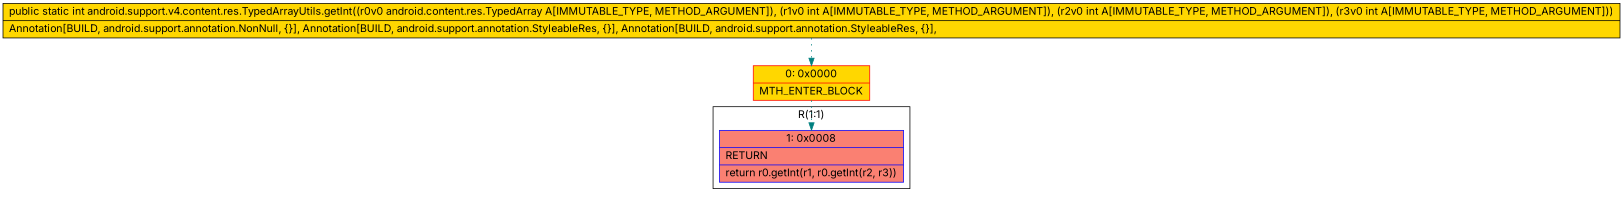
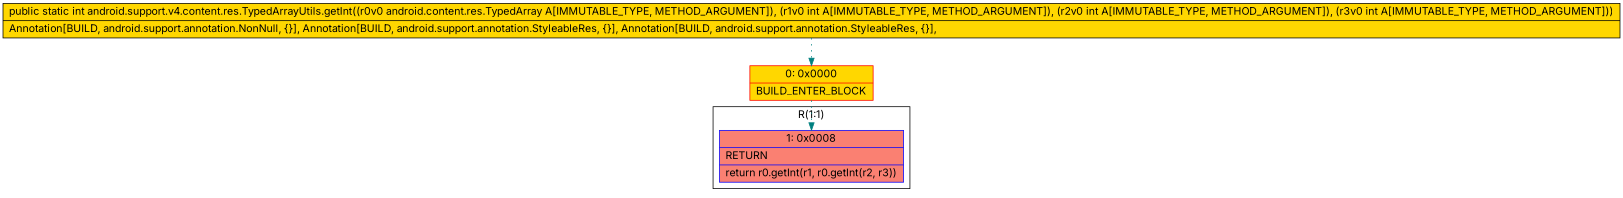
  digraph {
    fontname=Inter
    node [shape=record style=filled fillcolor=gold fontname=Inter]
    edge [color=teal style=dotted fontname=Inter]
    n1 [color=blue label="{1\:\ 0x0008|RETURN\l|return r0.getInt(r1, r0.getInt(r2, r3))\l}" fillcolor=salmon]
-   n2 [color=red label="{0\:\ 0x0000|MTH_ENTER_BLOCK\l}"]
+   n2 [color=red label="{0\:\ 0x0000|BUILD_ENTER_BLOCK\l}"]
    n3 [label="{public static int android.support.v4.content.res.TypedArrayUtils.getInt((r0v0 android.content.res.TypedArray A[IMMUTABLE_TYPE, METHOD_ARGUMENT]), (r1v0 int A[IMMUTABLE_TYPE, METHOD_ARGUMENT]), (r2v0 int A[IMMUTABLE_TYPE, METHOD_ARGUMENT]), (r3v0 int A[IMMUTABLE_TYPE, METHOD_ARGUMENT]))  | Annotation[BUILD, android.support.annotation.NonNull, \{\}], Annotation[BUILD, android.support.annotation.StyleableRes, \{\}], Annotation[BUILD, android.support.annotation.StyleableRes, \{\}], \l}"]
    subgraph cluster_1 {
      label="R(1:1)"
      n1
    }
    n2 -> n1
    n3 -> n2
  }
